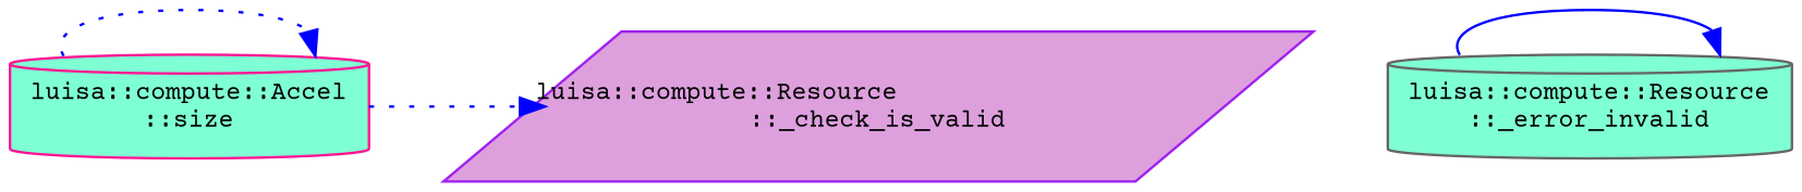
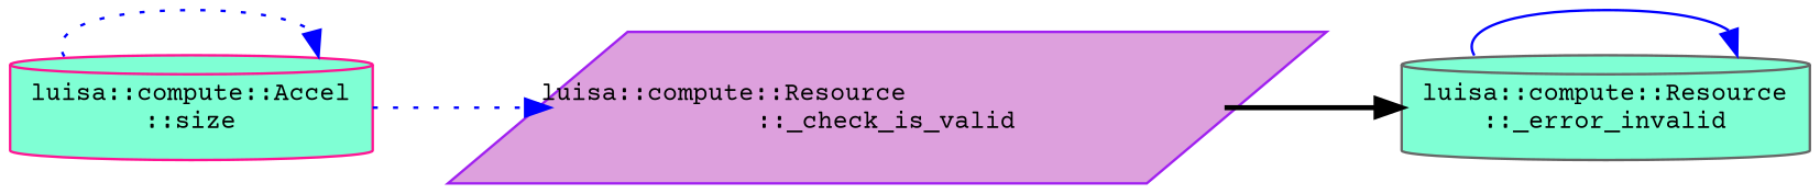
  digraph {
    fontname="Courier Prime"
    rankdir=LR
    node [fillcolor=aquamarine fontname="Courier Prime" fontsize=10 shape=cylinder style=filled]
    edge [color=blue fontname="Courier Prime" fontsize=10 labelfontname=Helvetica labelfontsize=10 style=dotted]
    n1 [color=deeppink fontcolor=black height=0.2 label="luisa::compute::Accel\l::size" width=0.4]
    n2 [color=purple fillcolor=plum height=0.2 label="luisa::compute::Resource\l::_check_is_valid" shape=parallelogram width=0.4]
    n3 [color=gray40 height=0.2 label="luisa::compute::Resource\l::_error_invalid" width=0.4]
    n1 -> n1
    n1 -> n2
+   n2 -> n3 [color=black style=bold]
    n3 -> n3 [style=solid]
  }
